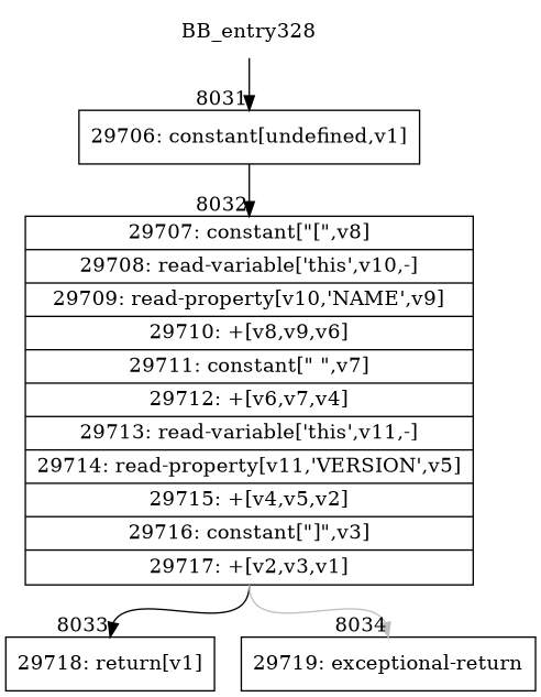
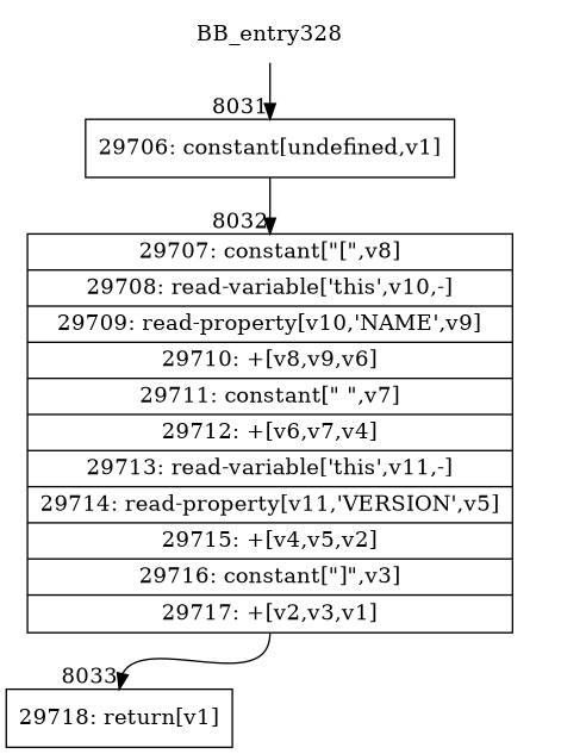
  digraph {
    rankdir=TD
    node [shape=record]
    edge [headport=n tailport=s]
    n1 [label=BB_entry328 shape=none]
    n2 [label="{29706: constant[undefined,v1]}"]
    n3 [label="{29707: constant[\"[\",v8]|29708: read-variable['this',v10,-]|29709: read-property[v10,'NAME',v9]|29710: +[v8,v9,v6]|29711: constant[\" \",v7]|29712: +[v6,v7,v4]|29713: read-variable['this',v11,-]|29714: read-property[v11,'VERSION',v5]|29715: +[v4,v5,v2]|29716: constant[\"]\",v3]|29717: +[v2,v3,v1]}"]
    n4 [label="{29718: return[v1]}"]
-   n5 [label="{29719: exceptional-return}"]
    n1 -> n2 [headlabel="    8031"]
    n2 -> n3 [headlabel="      8032"]
    n3 -> n4 [headlabel="      8033"]
-   n3 -> n5 [color=gray headlabel="      8034"]
  }
